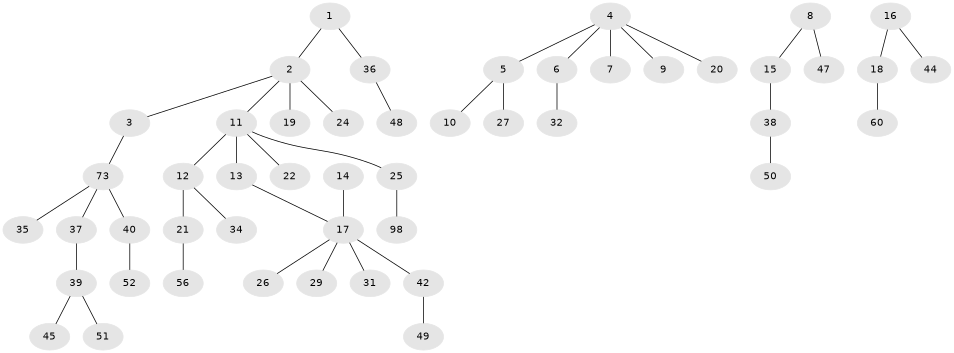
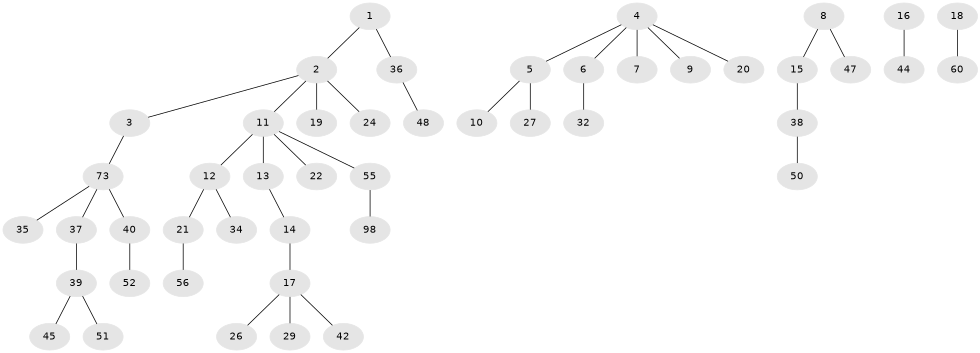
  graph {
    fontname="DejaVu Sans"
    node [color=gray90 fontname="DejaVu Sans" style=filled]
    edge [fontname="DejaVu Sans" weight=1.0]
    1
    2
    36
    3
    11
    19
    24
    48
    n9 [label=73]
    4
    5
    6
    7
    9
    20
    8
    15
    47
    12
    13
    22
-   25
+   25 [label=55]
    35
    37
    40
    10
    27
    32
    16
    18
    44
    38
    21
    34
    14
    n36 [label=98]
    n37 [label=56]
    17
    26
    29
-   31
    42
    50
    n44 [label=60]
-   49
    39
    52
    45
    51
    1 -- 2
    1 -- 36
    2 -- 3
    2 -- 11
    2 -- 19 [weight=3.0]
    2 -- 24
    36 -- 48
    3 -- n9
    11 -- 12
    11 -- 13
    11 -- 22
    11 -- 25
    n9 -- 35
    n9 -- 37
    n9 -- 40
    4 -- 5
    4 -- 6
    4 -- 7
    4 -- 9
    4 -- 20
    5 -- 10
    5 -- 27
    6 -- 32
    8 -- 15
    8 -- 47
    15 -- 38
    12 -- 21
    12 -- 34
-   13 -- 17
+   13 -- 14
    25 -- n36
    37 -- 39
    40 -- 52
-   16 -- 18
    16 -- 44
    18 -- n44
    38 -- 50
    21 -- n37
    14 -- 17 [weight=2.0]
    17 -- 26
    17 -- 29
-   17 -- 31
    17 -- 42
-   42 -- 49
    39 -- 45
    39 -- 51
  }
